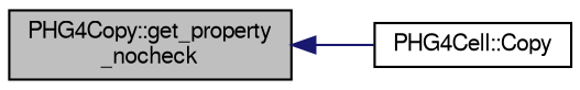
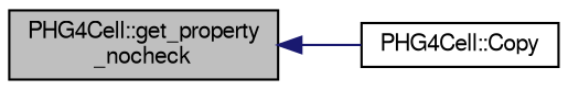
  digraph {
    rankdir=LR
    node [color=black fontname=FreeSans fontsize=10 shape=record]
-   n1 [fillcolor=grey75 fontcolor=black height=0.2 label="PHG4Copy::get_property\l_nocheck" style=filled width=0.4]
+   n1 [fillcolor=grey75 fontcolor=black height=0.2 label="PHG4Cell::get_property\l_nocheck" style=filled width=0.4]
    n2 [height=0.2 label="PHG4Cell::Copy" width=0.4]
    n1 -> n2 [color=midnightblue dir=back fontname=FreeSans fontsize=10 labelfontname=FreeSans labelfontsize=10 style=solid]
  }
